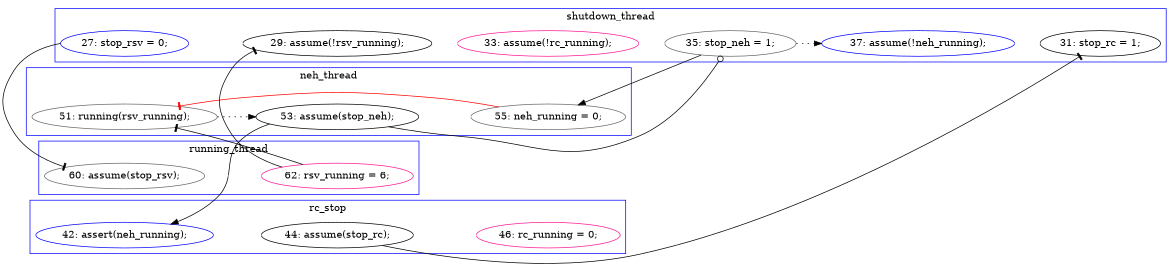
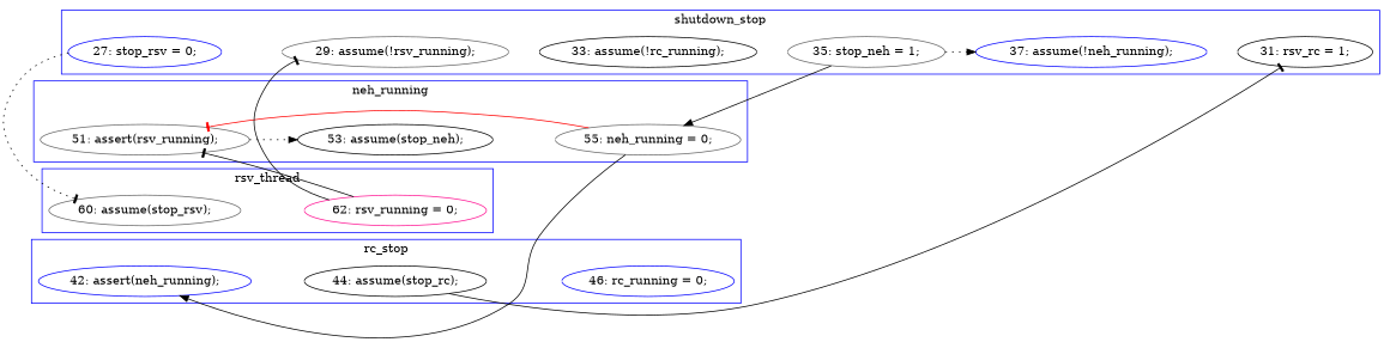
  digraph {
    rankdir=LR
    node [color=black]
    edge [color=black style=solid]
    n1 [label="44: assume(stop_rc);"]
-   n2 [color=deeppink label="46: rc_running = 0;"]
+   n2 [color=blue label="46: rc_running = 0;"]
    n3 [color=blue label="42: assert(neh_running);"]
-   n4 [color=gray40 label="51: running(rsv_running);"]
+   n4 [color=gray40 label="51: assert(rsv_running);"]
    n5 [label="53: assume(stop_neh);"]
    n6 [color=gray40 label="55: neh_running = 0;"]
    n7 [color=gray40 label="60: assume(stop_rsv);"]
-   n8 [color=deeppink label="62: rsv_running = 6;"]
-   n9 [label="29: assume(!rsv_running);"]
-   n10 [color=deeppink label="33: assume(!rc_running);"]
+   n8 [color=deeppink label="62: rsv_running = 0;"]
+   n9 [color=gray40 label="29: assume(!rsv_running);"]
+   n10 [label="33: assume(!rc_running);"]
    n11 [color=gray40 label="35: stop_neh = 1;"]
    n12 [color=blue label="37: assume(!neh_running);"]
-   n13 [label="31: stop_rc = 1;"]
+   n13 [label="31: rsv_rc = 1;"]
    n14 [color=blue label="27: stop_rsv = 0;"]
    subgraph cluster_1 {
      color=blue
      label=rc_stop
      n1
      n2
      n3
    }
    subgraph cluster_2 {
      color=blue
-     label=neh_thread
+     label=neh_running
      n4
      n5
      n6
    }
    subgraph cluster_3 {
      color=blue
-     label=running_thread
+     label=rsv_thread
      n7
      n8
    }
    subgraph cluster_4 {
      color=blue
-     label=shutdown_thread
+     label=shutdown_stop
      n9
      n10
      n11
      n12
      n13
      n14
    }
    n1 -> n2 [color=white]
    n1 -> n13 [arrowhead=tee constraint=false]
    n3 -> n1 [color=white]
    n4 -> n5 [arrowhead=normal style=dotted]
    n5 -> n6 [color=white]
-   n5 -> n11 [arrowhead=odot constraint=false]
-   n5 -> n3 [arrowhead=normal constraint=false]
+   n6 -> n3 [arrowhead=normal constraint=false]
    n6 -> n4 [arrowhead=tee color=red constraint=false]
    n7 -> n8 [color=white]
    n8 -> n4 [arrowhead=tee constraint=false]
    n8 -> n9 [arrowhead=tee constraint=false]
    n9 -> n10 [color=white]
    n10 -> n11 [color=white]
    n11 -> n6 [arrowhead=normal constraint=false]
    n11 -> n12 [arrowhead=normal style=dotted]
    n12 -> n13 [color=white]
-   n14 -> n7 [arrowhead=tee constraint=false]
+   n14 -> n7 [arrowhead=tee constraint=false style=dotted]
    n14 -> n9 [color=white]
  }
